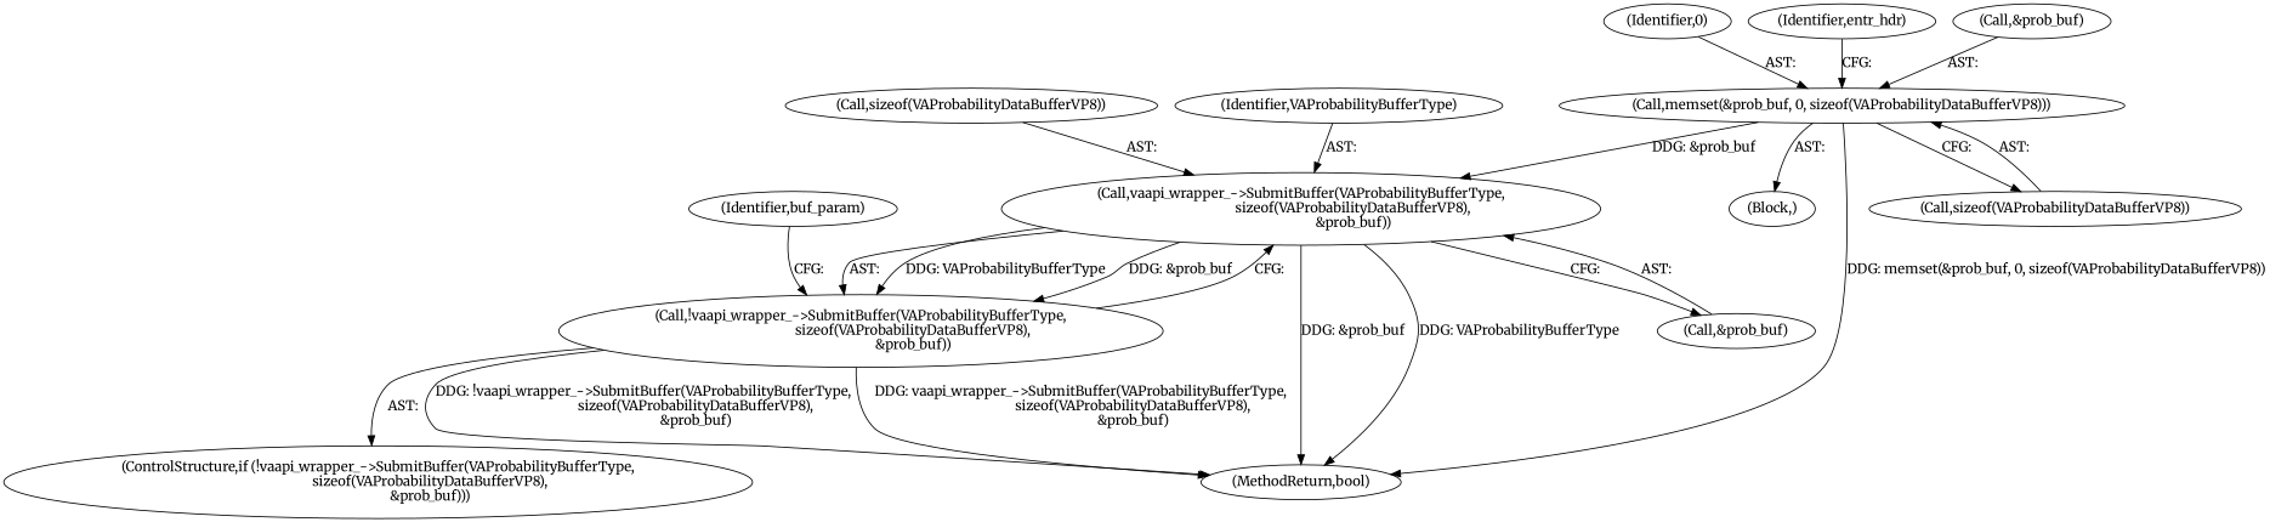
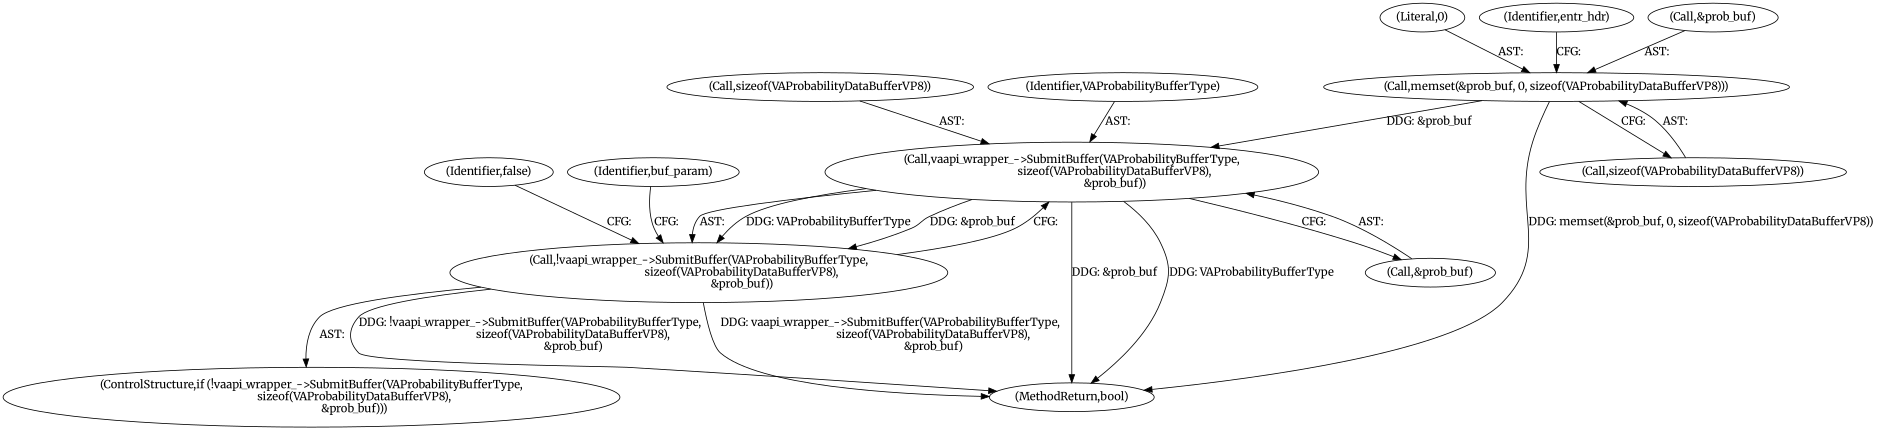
  digraph {
    fontname=Merriweather
    node [fontname=Merriweather]
    edge [fontname=Merriweather]
    n1 [label="(Call,memset(&prob_buf, 0, sizeof(VAProbabilityDataBufferVP8)))"]
    n2 [label="(Call,vaapi_wrapper_->SubmitBuffer(VAProbabilityBufferType,\n                                    sizeof(VAProbabilityDataBufferVP8),\n                                    &prob_buf))"]
-   n3 [label="(Block,)"]
    n4 [label="(MethodReturn,bool)"]
    n5 [label="(Call,sizeof(VAProbabilityDataBufferVP8))"]
    n6 [label="(Call,!vaapi_wrapper_->SubmitBuffer(VAProbabilityBufferType,\n                                    sizeof(VAProbabilityDataBufferVP8),\n                                    &prob_buf))"]
    n7 [label="(Call,&prob_buf)"]
    n8 [label="(ControlStructure,if (!vaapi_wrapper_->SubmitBuffer(VAProbabilityBufferType,\n                                    sizeof(VAProbabilityDataBufferVP8),\n                                    &prob_buf)))"]
-   n10 [label="(Identifier,0)"]
+   n9 [label="(Identifier,false)"]
+   n10 [label="(Literal,0)"]
    n11 [label="(Identifier,entr_hdr)"]
    n12 [label="(Call,sizeof(VAProbabilityDataBufferVP8))"]
    n13 [label="(Identifier,buf_param)"]
    n14 [label="(Identifier,VAProbabilityBufferType)"]
    n15 [label="(Call,&prob_buf)"]
    n1 -> n2 [label="DDG: &prob_buf"]
-   n1 -> n3 [label="AST: "]
    n1 -> n4 [label="DDG: memset(&prob_buf, 0, sizeof(VAProbabilityDataBufferVP8))"]
    n1 -> n5 [label="CFG: "]
    n2 -> n4 [label="DDG: &prob_buf"]
    n2 -> n4 [label="DDG: VAProbabilityBufferType"]
    n2 -> n6 [label="AST: "]
    n2 -> n6 [label="DDG: VAProbabilityBufferType"]
    n2 -> n6 [label="DDG: &prob_buf"]
    n2 -> n7 [label="CFG: "]
    n5 -> n1 [label="AST: "]
    n6 -> n2 [label="CFG: "]
    n6 -> n4 [label="DDG: !vaapi_wrapper_->SubmitBuffer(VAProbabilityBufferType,\n                                    sizeof(VAProbabilityDataBufferVP8),\n                                    &prob_buf)"]
    n6 -> n4 [label="DDG: vaapi_wrapper_->SubmitBuffer(VAProbabilityBufferType,\n                                    sizeof(VAProbabilityDataBufferVP8),\n                                    &prob_buf)"]
    n6 -> n8 [label="AST: "]
    n7 -> n2 [label="AST: "]
+   n9 -> n6 [label="CFG: "]
    n10 -> n1 [label="AST: "]
    n11 -> n1 [label="CFG: "]
    n12 -> n2 [label="AST: "]
    n13 -> n6 [label="CFG: "]
    n14 -> n2 [label="AST: "]
    n15 -> n1 [label="AST: "]
  }
